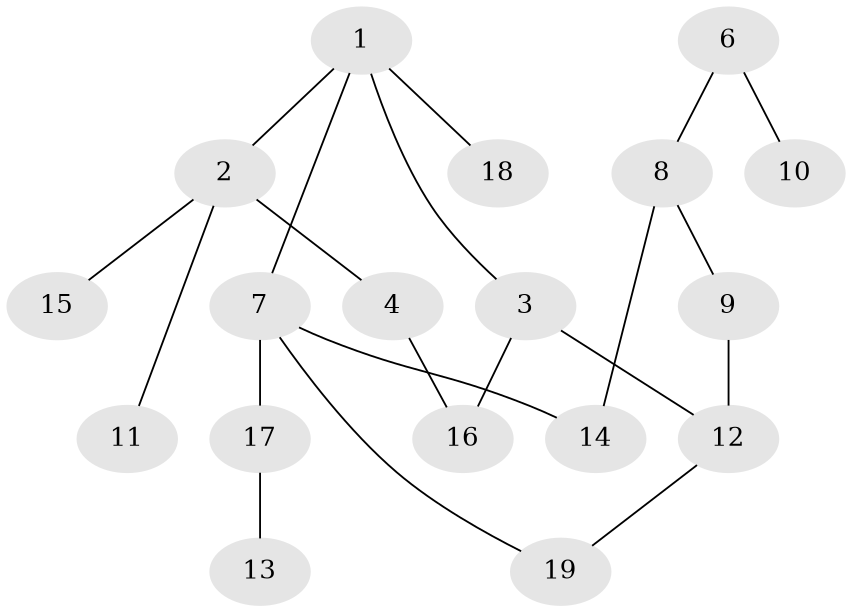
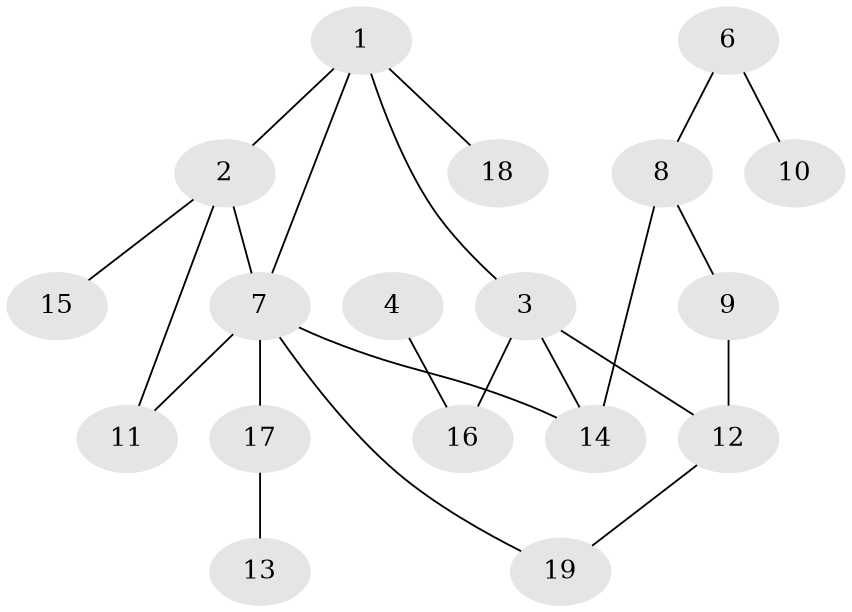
  graph {
    node [color=gray90 style=filled]
    1
    2
    3
    7
    18
    4
    11
    15
    12
    14
    16
    17
    19
    6
    8
    10
    9
    13
    1 -- 2
    1 -- 3
    1 -- 7
    1 -- 18
-   2 -- 4
+   2 -- 7
    2 -- 11
    2 -- 15
    3 -- 12
+   3 -- 14
    3 -- 16
+   7 -- 11
    7 -- 14
    7 -- 17
    7 -- 19
    4 -- 16
    12 -- 19
    17 -- 13
    6 -- 8
    6 -- 10
    8 -- 14
    8 -- 9
    9 -- 12
  }
